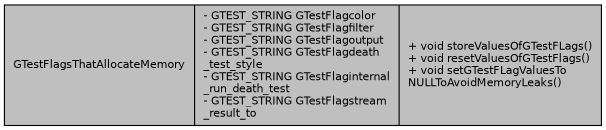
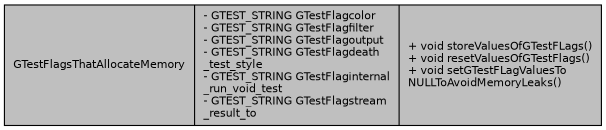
  digraph {
    rankdir=LR
-   n1 [color=black fillcolor=grey75 fontcolor=black fontname=Helvetica fontsize=10 height=0.2 label="{GTestFlagsThatAllocateMemory\n|- GTEST_STRING GTestFlagcolor\l- GTEST_STRING GTestFlagfilter\l- GTEST_STRING GTestFlagoutput\l- GTEST_STRING GTestFlagdeath\l_test_style\l- GTEST_STRING GTestFlaginternal\l_run_death_test\l- GTEST_STRING GTestFlagstream\l_result_to\l|+ void storeValuesOfGTestFLags()\l+ void resetValuesOfGTestFlags()\l+ void setGTestFLagValuesTo\lNULLToAvoidMemoryLeaks()\l}" shape=record style=filled width=0.4]
+   n1 [color=black fillcolor=grey75 fontcolor=black fontname=Helvetica fontsize=10 height=0.2 label="{GTestFlagsThatAllocateMemory\n|- GTEST_STRING GTestFlagcolor\l- GTEST_STRING GTestFlagfilter\l- GTEST_STRING GTestFlagoutput\l- GTEST_STRING GTestFlagdeath\l_test_style\l- GTEST_STRING GTestFlaginternal\l_run_void_test\l- GTEST_STRING GTestFlagstream\l_result_to\l|+ void storeValuesOfGTestFLags()\l+ void resetValuesOfGTestFlags()\l+ void setGTestFLagValuesTo\lNULLToAvoidMemoryLeaks()\l}" shape=record style=filled width=0.4]
  }
